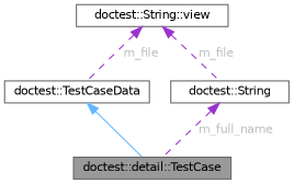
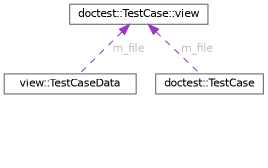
  digraph {
    node [color=gray40 fillcolor=white fontname=Helvetica fontsize=10 shape=box style=filled]
    edge [color=darkorchid3 dir=back fontname=Helvetica fontsize=10 labelfontname=Helvetica labelfontsize=10 style=dashed fontcolor=grey]
-   n1 [fillcolor=grey60 fontcolor=black height=0.2 label="doctest::detail::TestCase" width=0.4]
-   n2 [height=0.2 label="doctest::TestCaseData" width=0.4]
-   n3 [height=0.2 label="doctest::String" width=0.4]
-   n4 [height=0.2 label="doctest::String::view" width=0.4]
-   n2 -> n1 [color=steelblue1 style=solid fontcolor=""]
-   n3 -> n1 [label=" m_full_name"]
+   n2 [height=0.2 label="view::TestCaseData" width=0.4]
+   n3 [height=0.2 label="doctest::TestCase" width=0.4]
+   n4 [height=0.2 label="doctest::TestCase::view" width=0.4]
    n4 -> n2 [label=" m_file"]
    n4 -> n3 [label=" m_file"]
  }
